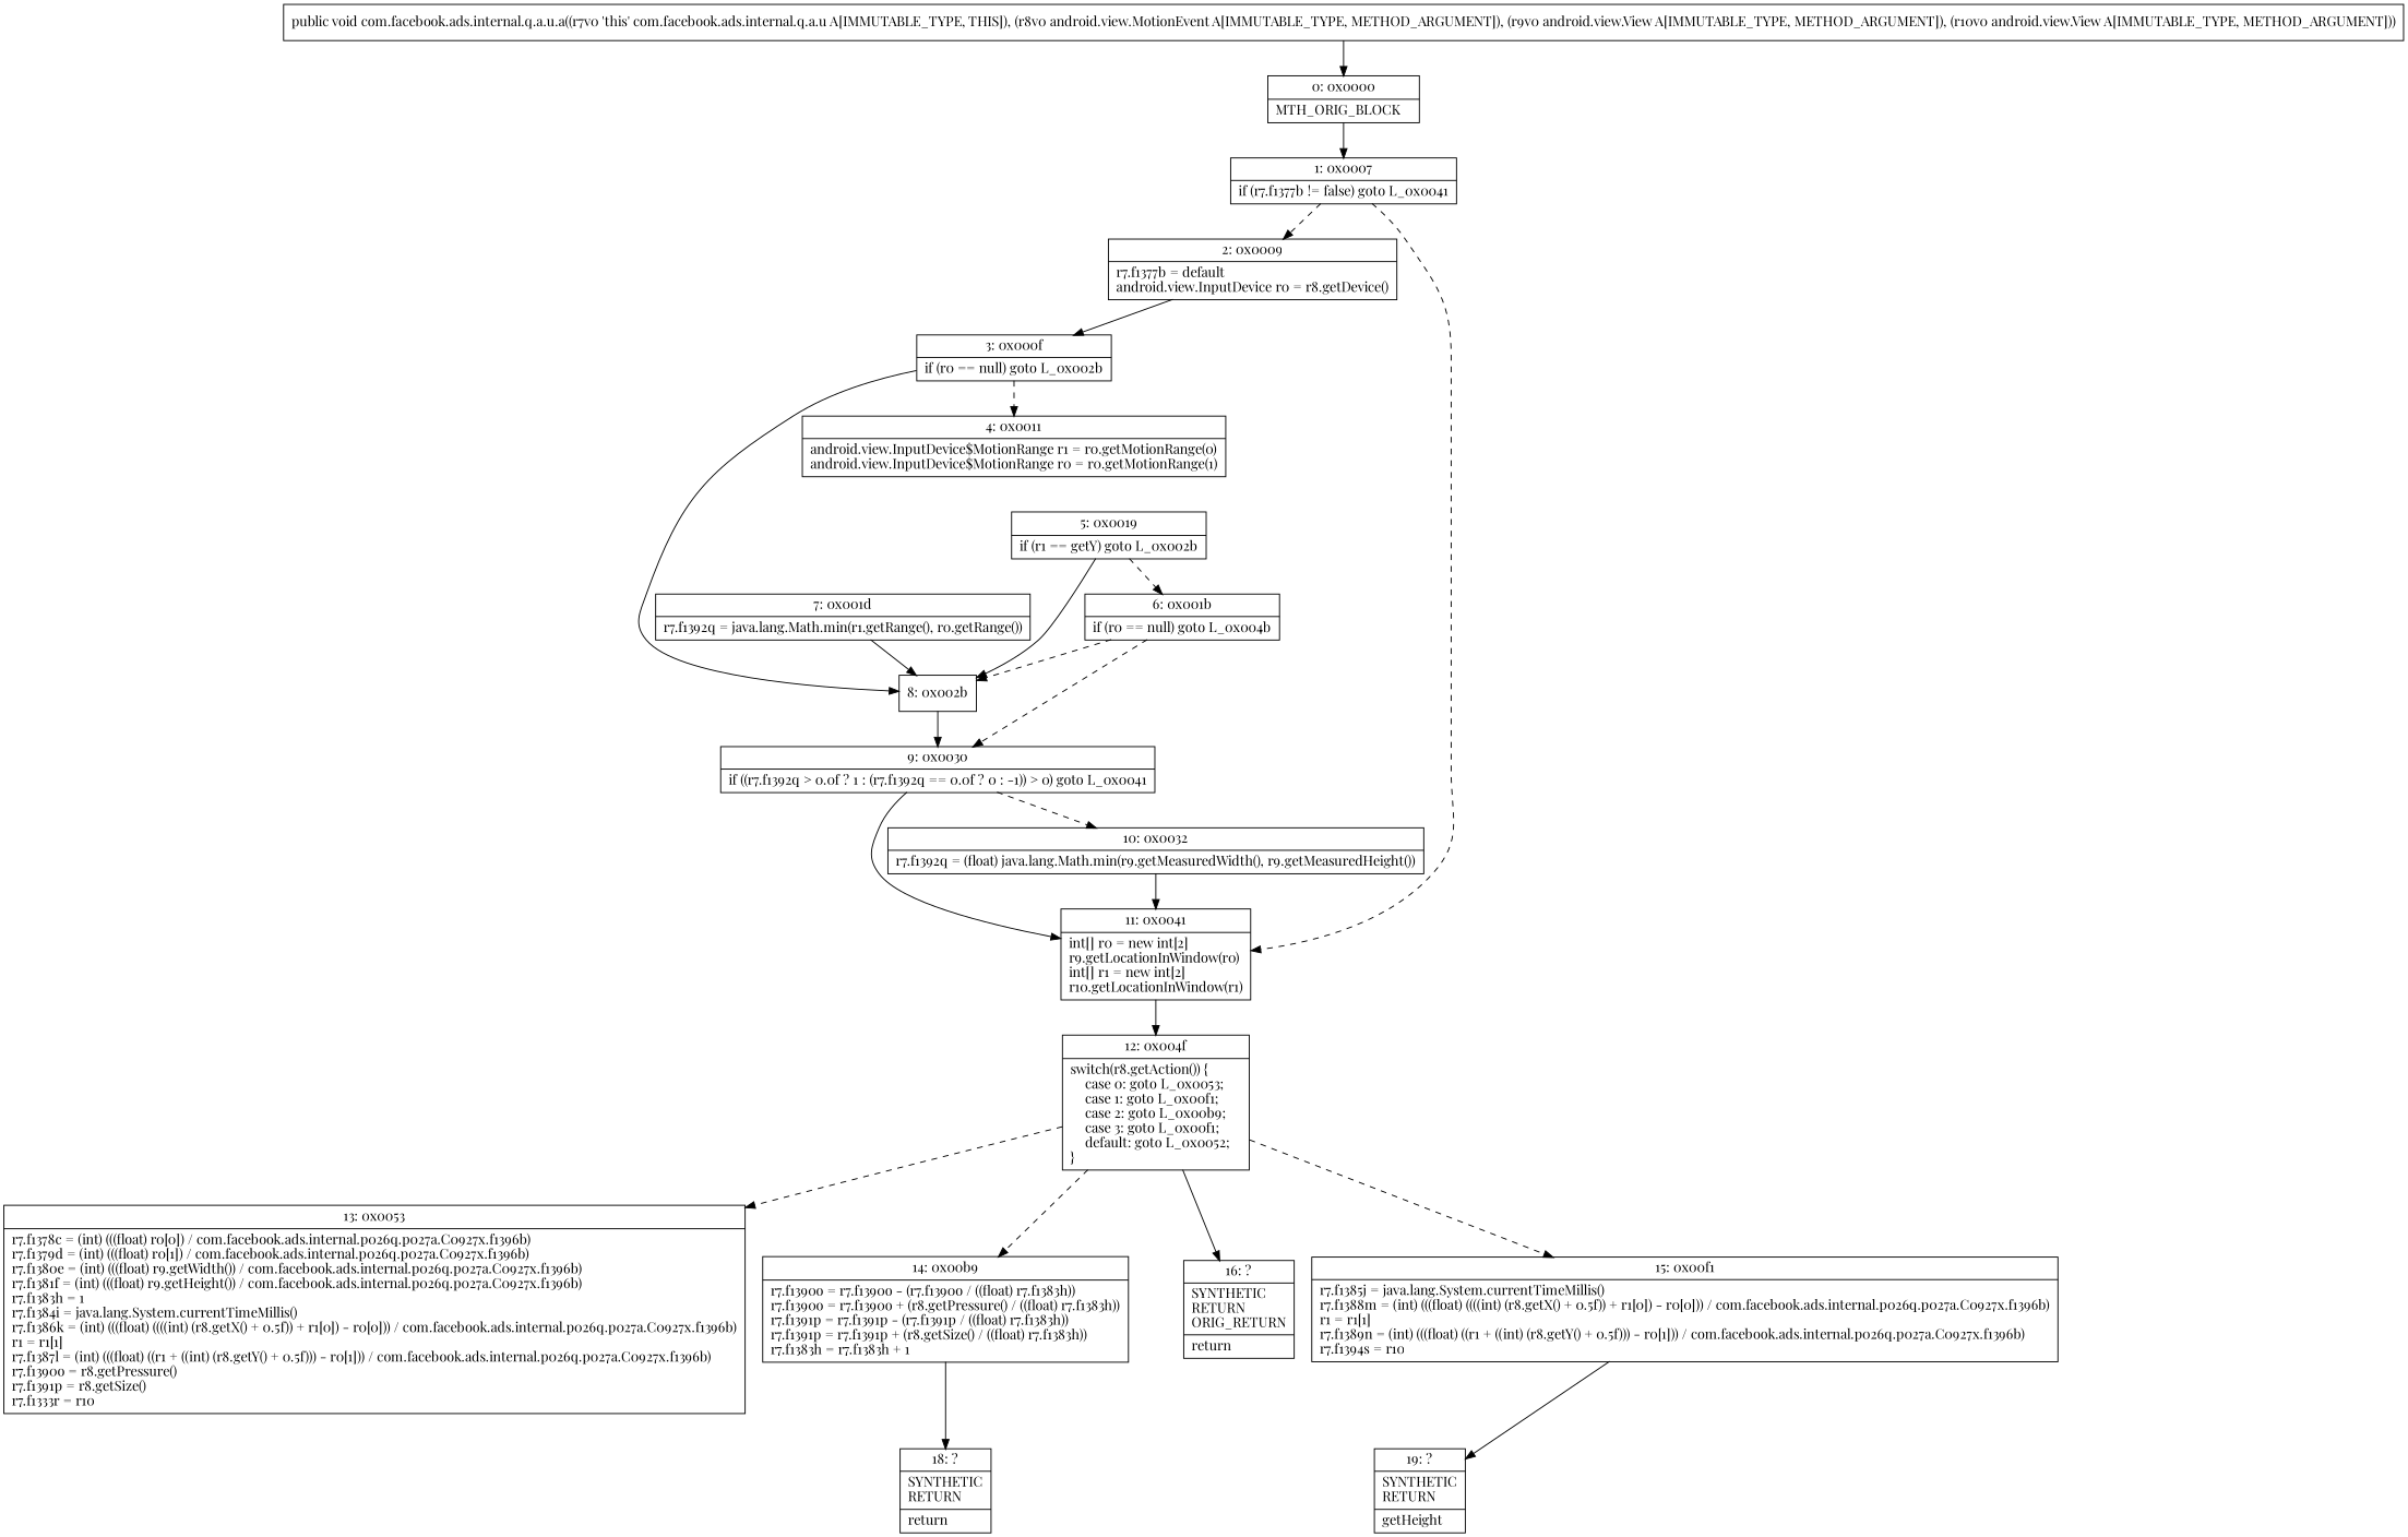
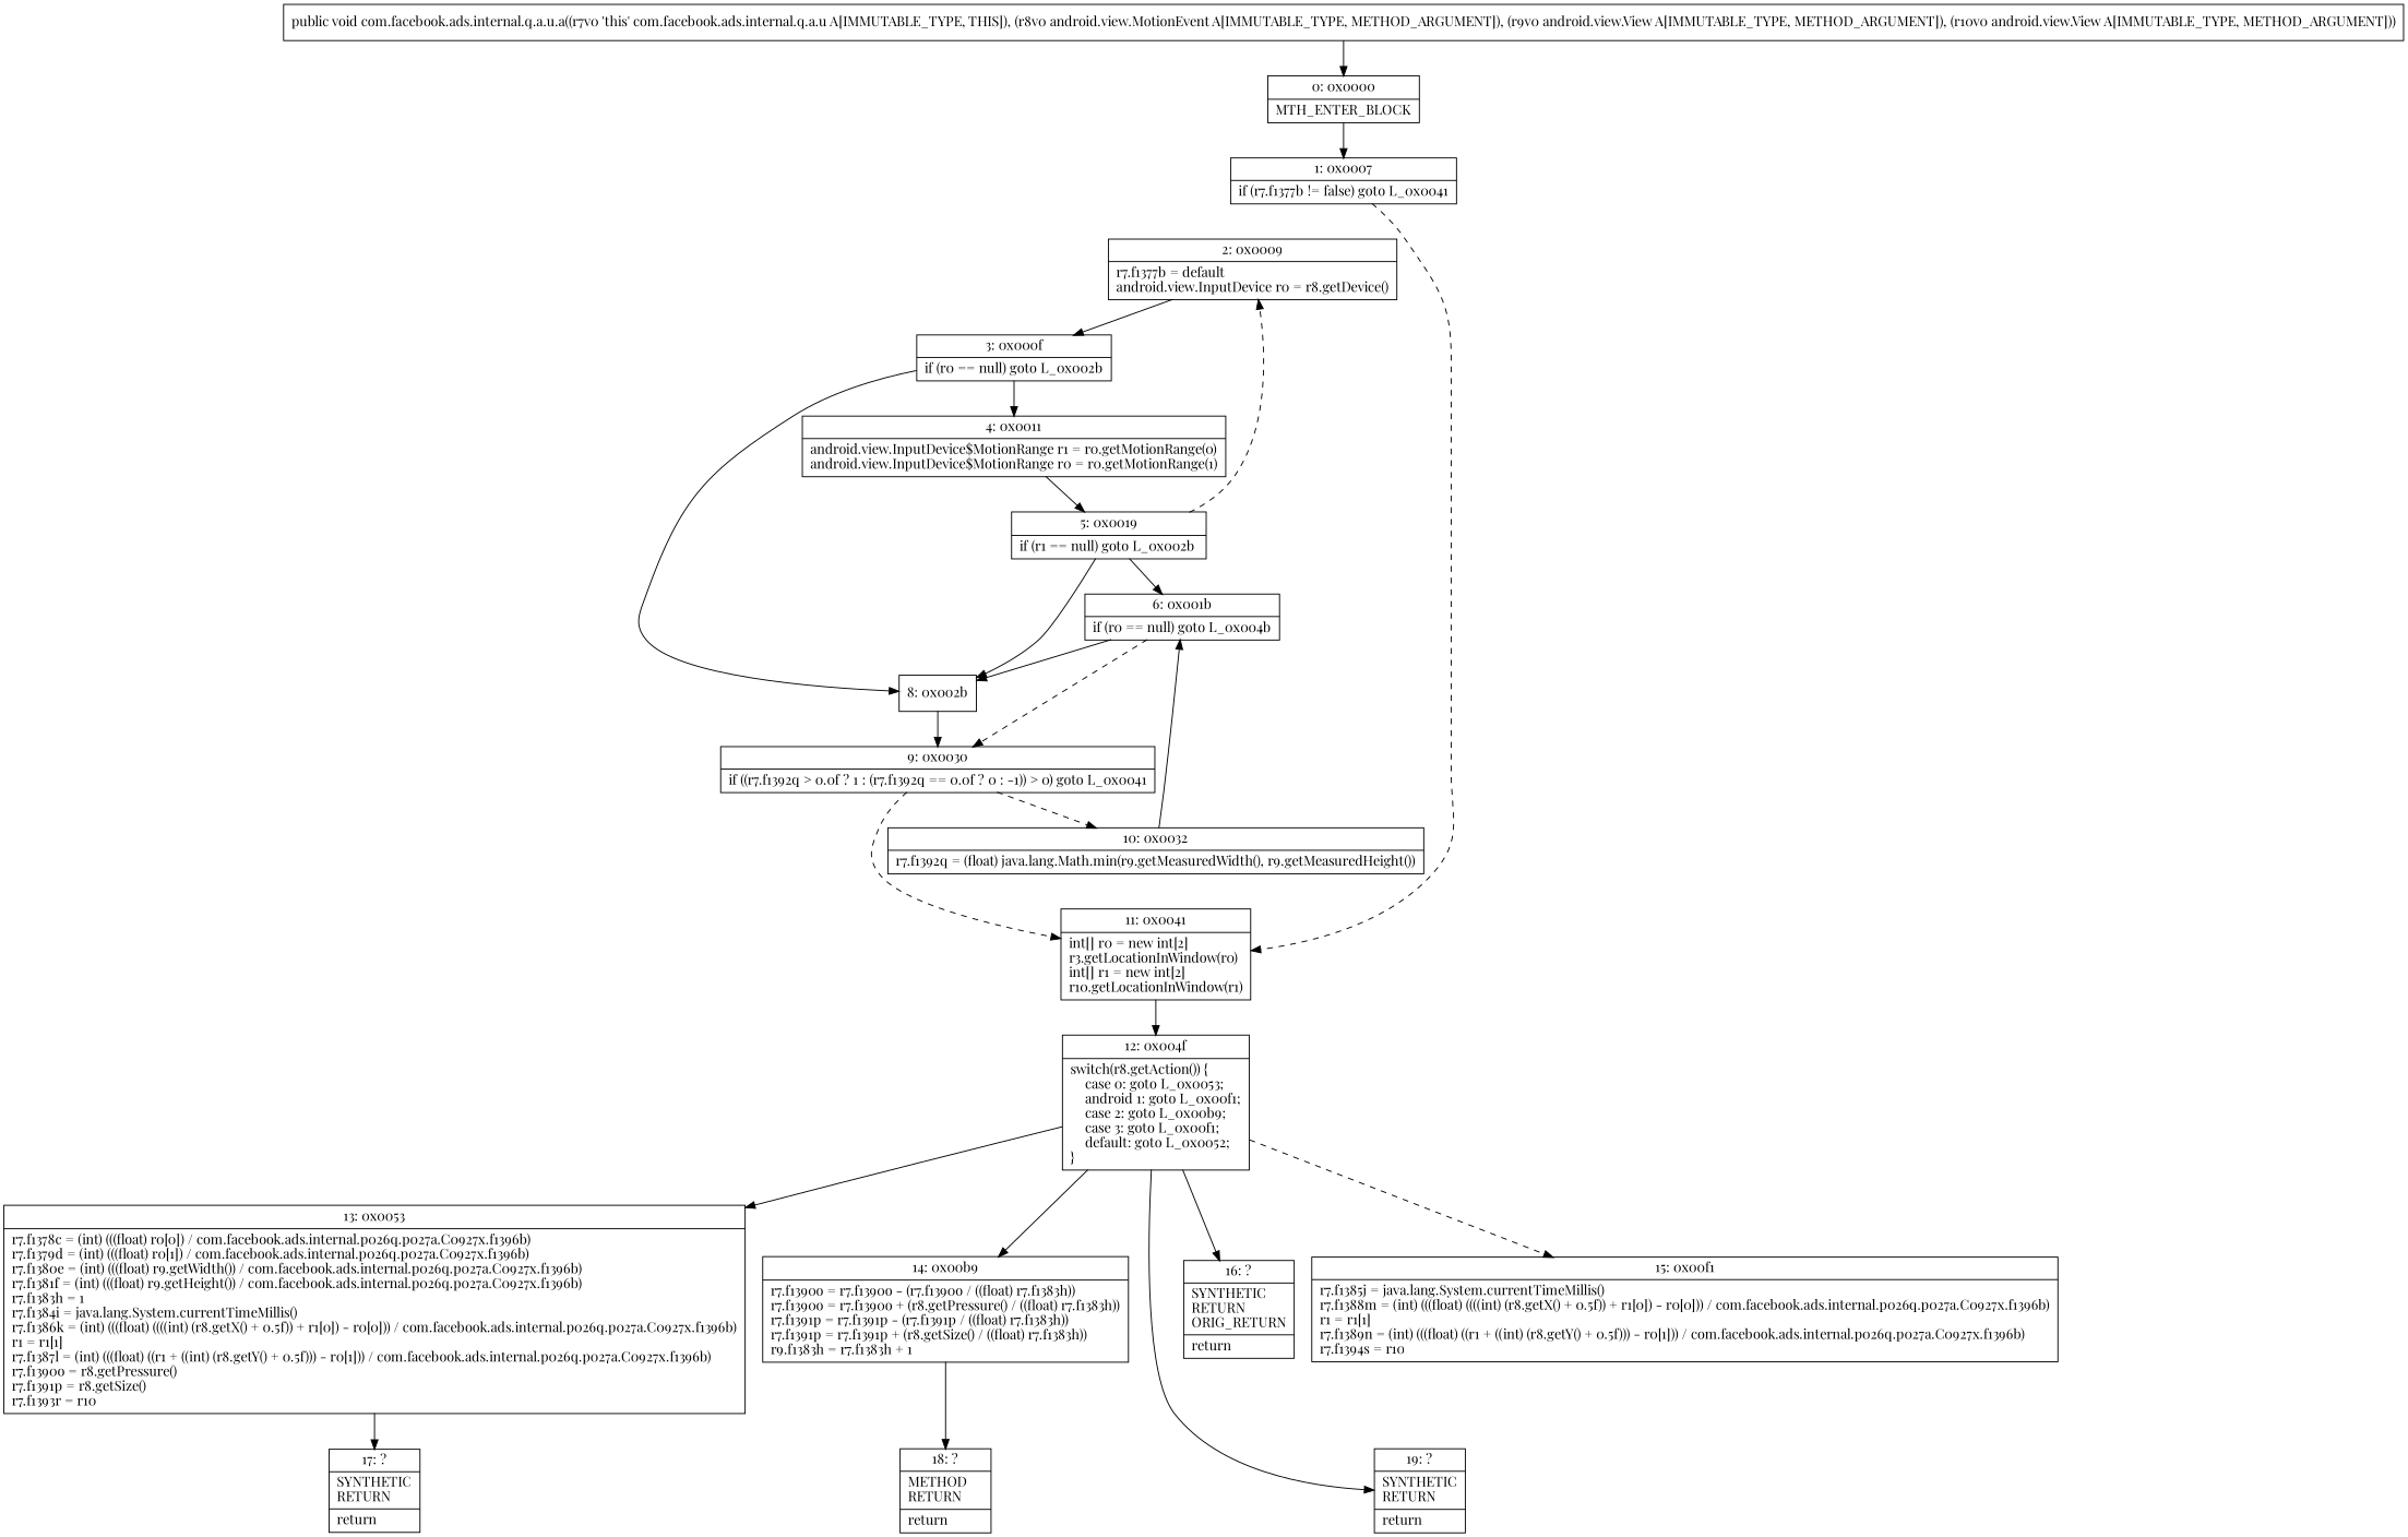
  digraph {
    fontname="Playfair Display"
    node [fontname="Playfair Display" shape=record]
    edge [fontname="Playfair Display"]
-   n1 [label="{0\:\ 0x0000|MTH_ORIG_BLOCK\l}"]
+   n1 [label="{0\:\ 0x0000|MTH_ENTER_BLOCK\l}"]
    n2 [label="{1\:\ 0x0007|if (r7.f1377b != false) goto L_0x0041\l}"]
    n3 [label="{2\:\ 0x0009|r7.f1377b = default\landroid.view.InputDevice r0 = r8.getDevice()\l}"]
-   n4 [label="{11\:\ 0x0041|int[] r0 = new int[2]\lr9.getLocationInWindow(r0)\lint[] r1 = new int[2]\lr10.getLocationInWindow(r1)\l}"]
+   n4 [label="{11\:\ 0x0041|int[] r0 = new int[2]\lr3.getLocationInWindow(r0)\lint[] r1 = new int[2]\lr10.getLocationInWindow(r1)\l}"]
    n5 [label="{3\:\ 0x000f|if (r0 == null) goto L_0x002b\l}"]
-   n6 [label="{12\:\ 0x004f|switch(r8.getAction()) \{\l    case 0: goto L_0x0053;\l    case 1: goto L_0x00f1;\l    case 2: goto L_0x00b9;\l    case 3: goto L_0x00f1;\l    default: goto L_0x0052;\l\}\l}"]
+   n6 [label="{12\:\ 0x004f|switch(r8.getAction()) \{\l    case 0: goto L_0x0053;\l    android 1: goto L_0x00f1;\l    case 2: goto L_0x00b9;\l    case 3: goto L_0x00f1;\l    default: goto L_0x0052;\l\}\l}"]
    n7 [label="{4\:\ 0x0011|android.view.InputDevice$MotionRange r1 = r0.getMotionRange(0)\landroid.view.InputDevice$MotionRange r0 = r0.getMotionRange(1)\l}"]
    n8 [label="{8\:\ 0x002b}"]
-   n9 [label="{5\:\ 0x0019|if (r1 == getY) goto L_0x002b\l}"]
+   n9 [label="{5\:\ 0x0019|if (r1 == null) goto L_0x002b\l}"]
    n10 [label="{9\:\ 0x0030|if ((r7.f1392q \> 0.0f ? 1 : (r7.f1392q == 0.0f ? 0 : \-1)) \> 0) goto L_0x0041\l}"]
    n11 [label="{6\:\ 0x001b|if (r0 == null) goto L_0x004b\l}"]
-   n12 [label="{7\:\ 0x001d|r7.f1392q = java.lang.Math.min(r1.getRange(), r0.getRange())\l}"]
    n13 [label="{10\:\ 0x0032|r7.f1392q = (float) java.lang.Math.min(r9.getMeasuredWidth(), r9.getMeasuredHeight())\l}"]
-   n14 [label="{13\:\ 0x0053|r7.f1378c = (int) (((float) r0[0]) \/ com.facebook.ads.internal.p026q.p027a.C0927x.f1396b)\lr7.f1379d = (int) (((float) r0[1]) \/ com.facebook.ads.internal.p026q.p027a.C0927x.f1396b)\lr7.f1380e = (int) (((float) r9.getWidth()) \/ com.facebook.ads.internal.p026q.p027a.C0927x.f1396b)\lr7.f1381f = (int) (((float) r9.getHeight()) \/ com.facebook.ads.internal.p026q.p027a.C0927x.f1396b)\lr7.f1383h = 1\lr7.f1384i = java.lang.System.currentTimeMillis()\lr7.f1386k = (int) (((float) ((((int) (r8.getX() + 0.5f)) + r1[0]) \- r0[0])) \/ com.facebook.ads.internal.p026q.p027a.C0927x.f1396b)\lr1 = r1[1]\lr7.f1387l = (int) (((float) ((r1 + ((int) (r8.getY() + 0.5f))) \- r0[1])) \/ com.facebook.ads.internal.p026q.p027a.C0927x.f1396b)\lr7.f1390o = r8.getPressure()\lr7.f1391p = r8.getSize()\lr7.f1333r = r10\l}"]
-   n15 [label="{14\:\ 0x00b9|r7.f1390o = r7.f1390o \- (r7.f1390o \/ ((float) r7.f1383h))\lr7.f1390o = r7.f1390o + (r8.getPressure() \/ ((float) r7.f1383h))\lr7.f1391p = r7.f1391p \- (r7.f1391p \/ ((float) r7.f1383h))\lr7.f1391p = r7.f1391p + (r8.getSize() \/ ((float) r7.f1383h))\lr7.f1383h = r7.f1383h + 1\l}"]
+   n14 [label="{13\:\ 0x0053|r7.f1378c = (int) (((float) r0[0]) \/ com.facebook.ads.internal.p026q.p027a.C0927x.f1396b)\lr7.f1379d = (int) (((float) r0[1]) \/ com.facebook.ads.internal.p026q.p027a.C0927x.f1396b)\lr7.f1380e = (int) (((float) r9.getWidth()) \/ com.facebook.ads.internal.p026q.p027a.C0927x.f1396b)\lr7.f1381f = (int) (((float) r9.getHeight()) \/ com.facebook.ads.internal.p026q.p027a.C0927x.f1396b)\lr7.f1383h = 1\lr7.f1384i = java.lang.System.currentTimeMillis()\lr7.f1386k = (int) (((float) ((((int) (r8.getX() + 0.5f)) + r1[0]) \- r0[0])) \/ com.facebook.ads.internal.p026q.p027a.C0927x.f1396b)\lr1 = r1[1]\lr7.f1387l = (int) (((float) ((r1 + ((int) (r8.getY() + 0.5f))) \- r0[1])) \/ com.facebook.ads.internal.p026q.p027a.C0927x.f1396b)\lr7.f1390o = r8.getPressure()\lr7.f1391p = r8.getSize()\lr7.f1393r = r10\l}"]
+   n15 [label="{14\:\ 0x00b9|r7.f1390o = r7.f1390o \- (r7.f1390o \/ ((float) r7.f1383h))\lr7.f1390o = r7.f1390o + (r8.getPressure() \/ ((float) r7.f1383h))\lr7.f1391p = r7.f1391p \- (r7.f1391p \/ ((float) r7.f1383h))\lr7.f1391p = r7.f1391p + (r8.getSize() \/ ((float) r7.f1383h))\lr9.f1383h = r7.f1383h + 1\l}"]
    n16 [label="{15\:\ 0x00f1|r7.f1385j = java.lang.System.currentTimeMillis()\lr7.f1388m = (int) (((float) ((((int) (r8.getX() + 0.5f)) + r1[0]) \- r0[0])) \/ com.facebook.ads.internal.p026q.p027a.C0927x.f1396b)\lr1 = r1[1]\lr7.f1389n = (int) (((float) ((r1 + ((int) (r8.getY() + 0.5f))) \- r0[1])) \/ com.facebook.ads.internal.p026q.p027a.C0927x.f1396b)\lr7.f1394s = r10\l}"]
    n17 [label="{16\:\ ?|SYNTHETIC\lRETURN\lORIG_RETURN\l|return\l}"]
-   n19 [label="{18\:\ ?|SYNTHETIC\lRETURN\l|return\l}"]
-   n20 [label="{19\:\ ?|SYNTHETIC\lRETURN\l|getHeight\l}"]
+   n18 [label="{17\:\ ?|SYNTHETIC\lRETURN\l|return\l}"]
+   n19 [label="{18\:\ ?|METHOD\lRETURN\l|return\l}"]
+   n20 [label="{19\:\ ?|SYNTHETIC\lRETURN\l|return\l}"]
    n21 [label="{public void com.facebook.ads.internal.q.a.u.a((r7v0 'this' com.facebook.ads.internal.q.a.u A[IMMUTABLE_TYPE, THIS]), (r8v0 android.view.MotionEvent A[IMMUTABLE_TYPE, METHOD_ARGUMENT]), (r9v0 android.view.View A[IMMUTABLE_TYPE, METHOD_ARGUMENT]), (r10v0 android.view.View A[IMMUTABLE_TYPE, METHOD_ARGUMENT])) }"]
    n1 -> n2
-   n2 -> n3 [style=dashed]
+   n9 -> n3 [style=dashed]
    n2 -> n4 [style=dashed]
    n3 -> n5
    n4 -> n6
-   n5 -> n7 [style=dashed]
+   n5 -> n7 [style=solid]
    n5 -> n8
-   n6 -> n14 [style=dashed]
-   n6 -> n15 [style=dashed]
+   n6 -> n14
+   n6 -> n15
    n6 -> n16 [style=dashed]
    n6 -> n17
+   n7 -> n9
    n8 -> n10
    n9 -> n8
-   n9 -> n11 [style=dashed]
-   n10 -> n4
+   n9 -> n11 [style=solid]
+   n10 -> n4 [style=dashed]
    n10 -> n13 [style=dashed]
-   n11 -> n8 [style=dashed]
+   n11 -> n8
    n11 -> n10 [style=dashed]
-   n12 -> n8
-   n13 -> n4
+   n13 -> n11
+   n14 -> n18
    n15 -> n19
-   n16 -> n20
+   n6 -> n20
    n21 -> n1
  }
